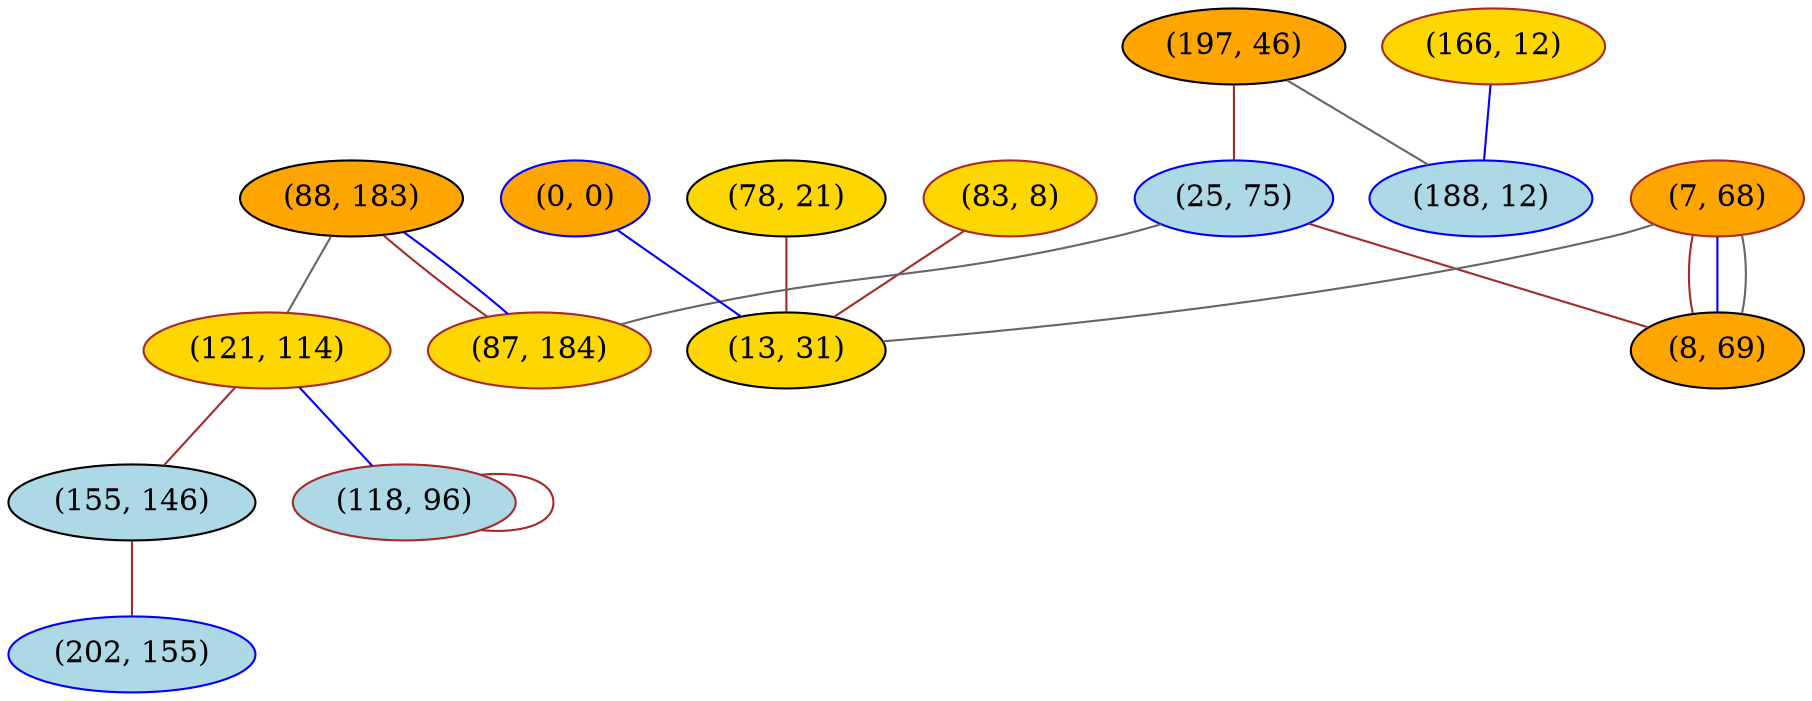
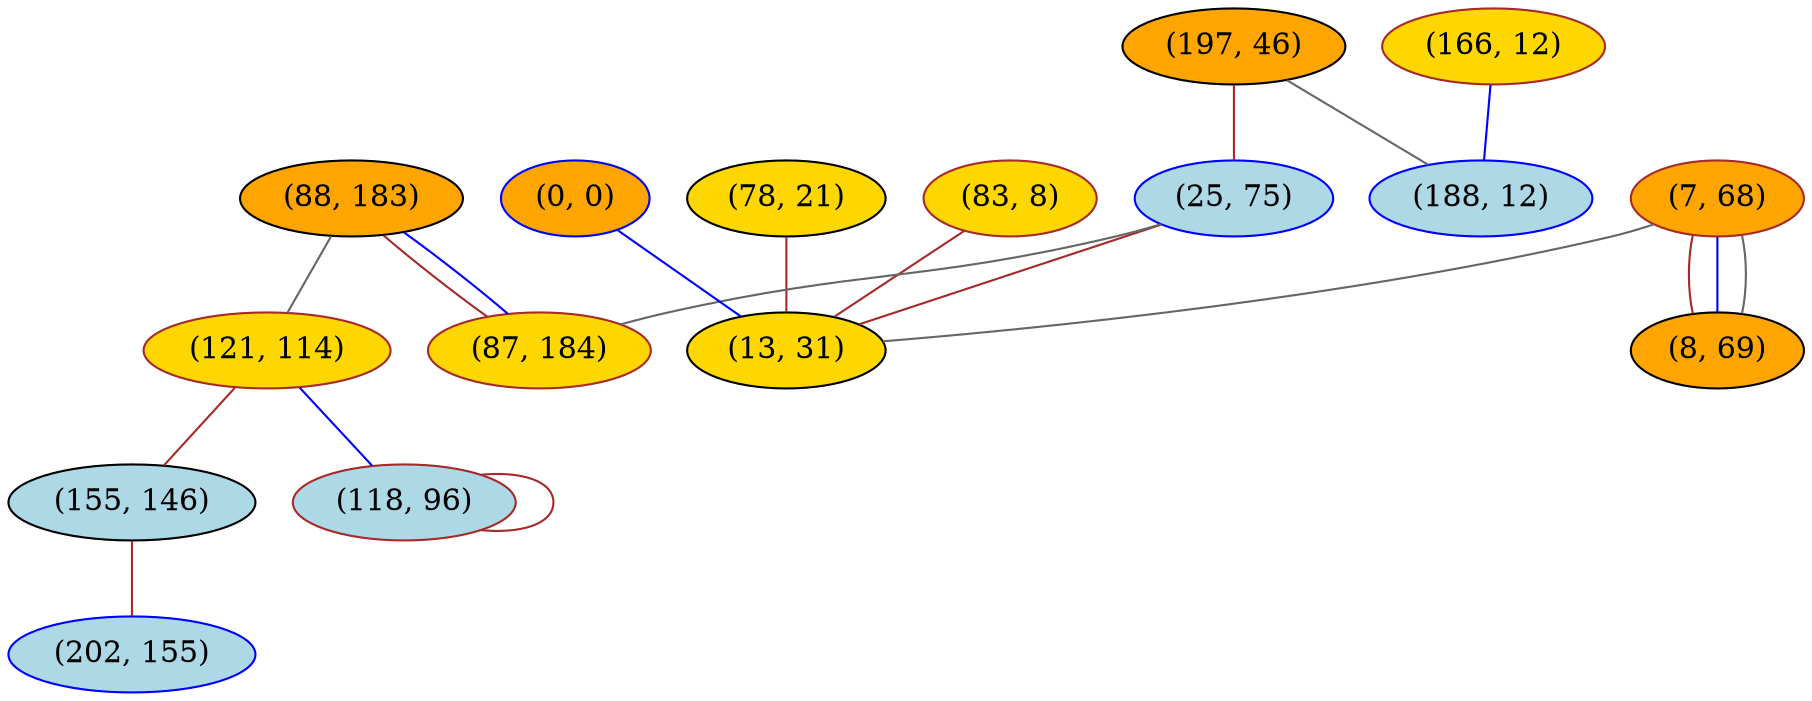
  graph {
    node [color=black fillcolor=gold style=filled]
    edge [color=brown weight=1]
    "(13, 31)"
    "(83, 8)" [color=brown]
    "(78, 21)"
    "(197, 46)" [fillcolor=orange]
    "(25, 75)" [color=blue fillcolor=lightblue]
    "(188, 12)" [color=blue fillcolor=lightblue]
    "(87, 184)" [color=brown]
    "(8, 69)" [fillcolor=orange]
    "(88, 183)" [fillcolor=orange]
    "(121, 114)" [color=brown]
    "(155, 146)" [fillcolor=lightblue]
    "(118, 96)" [color=brown fillcolor=lightblue]
    "(202, 155)" [color=blue fillcolor=lightblue]
    "(7, 68)" [color=brown fillcolor=orange]
    "(0, 0)" [color=blue fillcolor=orange]
    "(166, 12)" [color=brown]
    "(83, 8)" -- "(13, 31)"
    "(78, 21)" -- "(13, 31)"
    "(197, 46)" -- "(25, 75)"
    "(197, 46)" -- "(188, 12)" [color=gray40]
    "(25, 75)" -- "(87, 184)" [color=gray40 weight=2]
-   "(25, 75)" -- "(8, 69)"
+   "(25, 75)" -- "(13, 31)"
    "(88, 183)" -- "(87, 184)"
    "(88, 183)" -- "(87, 184)" [color=blue]
    "(88, 183)" -- "(121, 114)" [color=gray40]
    "(121, 114)" -- "(155, 146)"
    "(121, 114)" -- "(118, 96)" [color=blue]
    "(155, 146)" -- "(202, 155)"
    "(118, 96)" -- "(118, 96)" [weight=2]
    "(7, 68)" -- "(13, 31)" [color=gray40]
    "(7, 68)" -- "(8, 69)"
    "(7, 68)" -- "(8, 69)" [color=blue]
    "(7, 68)" -- "(8, 69)" [color=gray40]
    "(0, 0)" -- "(13, 31)" [color=blue weight=4]
    "(166, 12)" -- "(188, 12)" [color=blue]
  }
